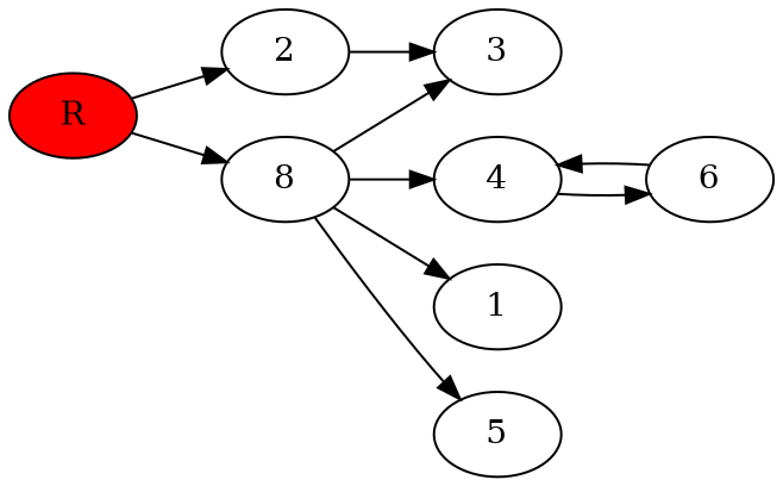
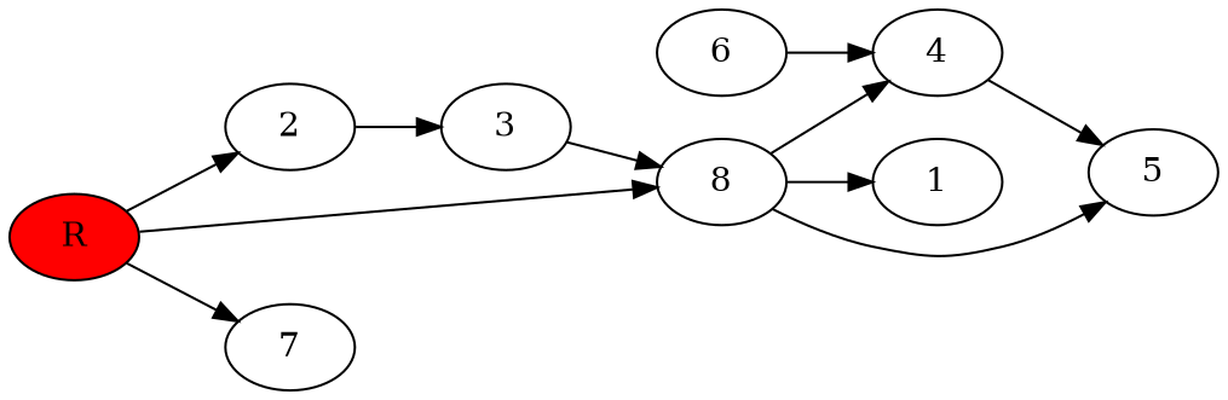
  digraph {
    rankdir=LR
    4
    6
    2
    3
    8
    1
    5
    R [fillcolor="#ff0000" style=filled]
-   4 -> 6
+   7
+   4 -> 5
    6 -> 4
    2 -> 3
    8 -> 4
-   8 -> 3
+   3 -> 8
    8 -> 1
    8 -> 5
    R -> 2
    R -> 8
+   R -> 7
  }
